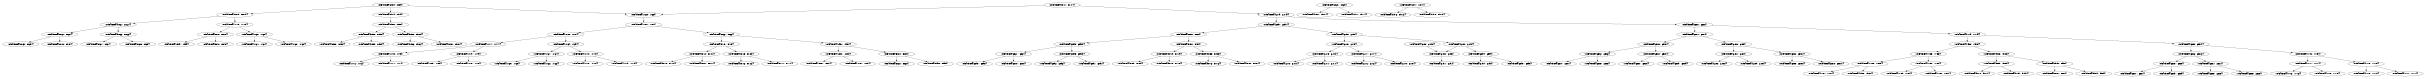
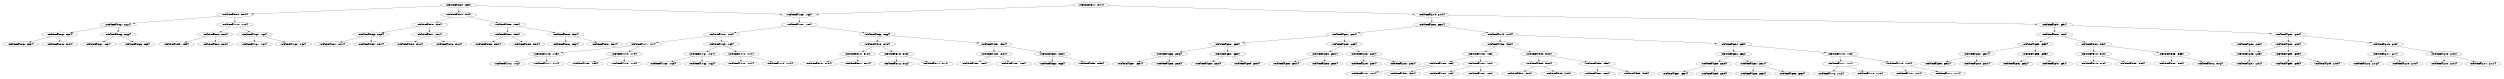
  digraph {
    fontname="DejaVu Sans Mono"
    node [fontname="DejaVu Sans Mono"]
    edge [fontname="DejaVu Sans Mono"]
    n1 [label="Node{data=[5747, 5747]}"]
    n2 [label="Node{data=[4765, 4765]}"]
    n3 [label="Node{data=[6479, 6479]}"]
    n4 [label="Node{data=[4781, 4781]}"]
    n5 [label="Node{data=[6397, 6397]}"]
    n6 [label="Node{data=[6522, 6522]}"]
    n7 [label="Node{data=[2089, 2089]}"]
    n8 [label="Node{data=[2079, 2079]}"]
    n9 [label="Node{data=[2320, 2320]}"]
    n10 [label="Node{data=[4773, 4773]}"]
    n11 [label="Node{data=[5266, 5266]}"]
+   n12 [label="Node{data=[2075, 2075]}"]
    n13 [label="Node{data=[2083, 2083]}"]
    n14 [label="Node{data=[2164, 2164]}"]
    n15 [label="Node{data=[4748, 4748]}"]
    n16 [label="Node{data=[2060, 2060]}"]
    n17 [label="Node{data=[2077, 2077]}"]
    n18 [label="Node{data=[2081, 2081]}"]
    n19 [label="Node{data=[2085, 2085]}"]
    n20 [label="Node{data=[2027, 2027]}"]
    n21 [label="Node{data=[2074, 2074]}"]
    n22 [label="Node{data=[2076, 2076]}"]
    n23 [label="Node{data=[2078, 2078]}"]
    n24 [label="Node{data=[2080, 2080]}"]
    n25 [label="Node{data=[2082, 2082]}"]
    n26 [label="Node{data=[2084, 2084]}"]
    n27 [label="Node{data=[2086, 2086]}"]
    n28 [label="Node{data=[2162, 2162]}"]
    n29 [label="Node{data=[2166, 2166]}"]
    n30 [label="Node{data=[3342, 3342]}"]
    n31 [label="Node{data=[4763, 4763]}"]
    n32 [label="Node{data=[2148, 2148]}"]
    n33 [label="Node{data=[2163, 2163]}"]
    n34 [label="Node{data=[2165, 2165]}"]
    n35 [label="Node{data=[2167, 2167]}"]
    n36 [label="Node{data=[3272, 3272]}"]
    n37 [label="Node{data=[4009, 4009]}"]
    n38 [label="Node{data=[4762, 4762]}"]
    n39 [label="Node{data=[4764, 4764]}"]
    n40 [label="Node{data=[4769, 4769]}"]
    n41 [label="Node{data=[4777, 4777]}"]
    n42 [label="Node{data=[4934, 4934]}"]
    n43 [label="Node{data=[5743, 5743]}"]
    n44 [label="Node{data=[4767, 4767]}"]
    n45 [label="Node{data=[4771, 4771]}"]
    n46 [label="Node{data=[4775, 4775]}"]
    n47 [label="Node{data=[4779, 4779]}"]
    n48 [label="Node{data=[4766, 4766]}"]
    n49 [label="Node{data=[4768, 4768]}"]
    n50 [label="Node{data=[4770, 4770]}"]
    n51 [label="Node{data=[4772, 4772]}"]
    n52 [label="Node{data=[4774, 4774]}"]
    n53 [label="Node{data=[4776, 4776]}"]
    n54 [label="Node{data=[4778, 4778]}"]
    n55 [label="Node{data=[4780, 4780]}"]
    n56 [label="Node{data=[4801, 4801]}"]
    n57 [label="Node{data=[5120, 5120]}"]
    n58 [label="Node{data=[5741, 5741]}"]
    n59 [label="Node{data=[5745, 5745]}"]
    n60 [label="Node{data=[4782, 4782]}"]
    n61 [label="Node{data=[4831, 4831]}"]
    n62 [label="Node{data=[5095, 5095]}"]
    n63 [label="Node{data=[5262, 5262]}"]
    n64 [label="Node{data=[5314, 5314]}"]
    n65 [label="Node{data=[5742, 5742]}"]
    n66 [label="Node{data=[5744, 5744]}"]
    n67 [label="Node{data=[5746, 5746]}"]
    n68 [label="Node{data=[5811, 5811]}"]
    n69 [label="Node{data=[6405, 6405]}"]
    n70 [label="Node{data=[6514, 6514]}"]
    n71 [label="Node{data=[7779, 7779]}"]
    n72 [label="Node{data=[5751, 5751]}"]
    n73 [label="Node{data=[6393, 6393]}"]
    n74 [label="Node{data=[6401, 6401]}"]
    n75 [label="Node{data=[6475, 6475]}"]
    n76 [label="Node{data=[5749, 5749]}"]
    n77 [label="Node{data=[5753, 5753]}"]
    n78 [label="Node{data=[6367, 6367]}"]
    n79 [label="Node{data=[6395, 6395]}"]
    n80 [label="Node{data=[5748, 5748]}"]
    n81 [label="Node{data=[5750, 5750]}"]
    n82 [label="Node{data=[5752, 5752]}"]
    n83 [label="Node{data=[5776, 5776]}"]
    n84 [label="Node{data=[6211, 6211]}"]
    n85 [label="Node{data=[6392, 6392]}"]
    n86 [label="Node{data=[6394, 6394]}"]
    n87 [label="Node{data=[6396, 6396]}"]
    n88 [label="Node{data=[6399, 6399]}"]
    n89 [label="Node{data=[6403, 6403]}"]
    n90 [label="Node{data=[6473, 6473]}"]
    n91 [label="Node{data=[6477, 6477]}"]
    n92 [label="Node{data=[6398, 6398]}"]
    n93 [label="Node{data=[6400, 6400]}"]
    n94 [label="Node{data=[6404, 6404]}"]
    n95 [label="Node{data=[6402, 6402]}"]
    n96 [label="Node{data=[6472, 6472]}"]
    n97 [label="Node{data=[6474, 6474]}"]
    n98 [label="Node{data=[6476, 6476]}"]
    n99 [label="Node{data=[6478, 6478]}"]
    n100 [label="Node{data=[6483, 6483]}"]
    n101 [label="Node{data=[6518, 6518]}"]
    n102 [label="Node{data=[6530, 6530]}"]
    n103 [label="Node{data=[7928, 7928]}"]
    n104 [label="Node{data=[6481, 6481]}"]
    n105 [label="Node{data=[6512, 6512]}"]
    n106 [label="Node{data=[6516, 6516]}"]
    n107 [label="Node{data=[6520, 6520]}"]
    n108 [label="Node{data=[6480, 6480]}"]
    n109 [label="Node{data=[6482, 6482]}"]
    n110 [label="Node{data=[6511, 6511]}"]
    n111 [label="Node{data=[6513, 6513]}"]
    n112 [label="Node{data=[6515, 6515]}"]
    n113 [label="Node{data=[6517, 6517]}"]
    n114 [label="Node{data=[6519, 6519]}"]
    n115 [label="Node{data=[6521, 6521]}"]
    n116 [label="Node{data=[6526, 6526]}"]
    n117 [label="Node{data=[7775, 7775]}"]
    n118 [label="Node{data=[7783, 7783]}"]
    n119 [label="Node{data=[9118, 9118]}"]
    n120 [label="Node{data=[6524, 6524]}"]
    n121 [label="Node{data=[6528, 6528]}"]
    n122 [label="Node{data=[7773, 7773]}"]
    n123 [label="Node{data=[7777, 7777]}"]
    n124 [label="Node{data=[6523, 6523]}"]
    n125 [label="Node{data=[6525, 6525]}"]
    n126 [label="Node{data=[6527, 6527]}"]
    n127 [label="Node{data=[6529, 6529]}"]
    n128 [label="Node{data=[7772, 7772]}"]
    n129 [label="Node{data=[7774, 7774]}"]
    n130 [label="Node{data=[7776, 7776]}"]
    n131 [label="Node{data=[7778, 7778]}"]
    n132 [label="Node{data=[7781, 7781]}"]
    n133 [label="Node{data=[7785, 7785]}"]
    n134 [label="Node{data=[8908, 8908]}"]
    n135 [label="Node{data=[9380, 9380]}"]
    n136 [label="Node{data=[7780, 7780]}"]
    n137 [label="Node{data=[7782, 7782]}"]
    n138 [label="Node{data=[7784, 7784]}"]
    n139 [label="Node{data=[7913, 7913]}"]
    n140 [label="Node{data=[8221, 8221]}"]
    n141 [label="Node{data=[9089, 9089]}"]
    n142 [label="Node{data=[9271, 9271]}"]
    n143 [label="Node{data=[9400, 9400]}"]
    n1 -> n2
    n1 -> n3
    n2 -> n4
    n3 -> n5
    n3 -> n6
    n4 -> n10
    n4 -> n11
    n5 -> n68
    n5 -> n69
    n6 -> n70
    n6 -> n71
    n7 -> n2
    n7 -> n8
    n7 -> n9
+   n8 -> n12
    n8 -> n13
    n9 -> n14
    n9 -> n15
    n10 -> n40
    n10 -> n41
    n11 -> n42
    n11 -> n43
+   n12 -> n16
+   n12 -> n17
    n13 -> n18
    n13 -> n19
    n14 -> n28
    n14 -> n29
    n15 -> n30
    n15 -> n31
    n16 -> n20
    n16 -> n21
    n17 -> n22
    n17 -> n23
    n18 -> n24
    n18 -> n25
    n19 -> n26
    n19 -> n27
    n28 -> n32
    n28 -> n33
    n29 -> n34
    n29 -> n35
    n30 -> n36
    n30 -> n37
    n31 -> n38
    n31 -> n39
    n40 -> n44
    n40 -> n45
    n41 -> n46
    n41 -> n47
    n42 -> n56
    n42 -> n57
    n43 -> n58
    n43 -> n59
    n44 -> n48
    n44 -> n49
    n45 -> n50
    n45 -> n51
    n46 -> n52
    n46 -> n53
    n47 -> n54
    n47 -> n55
    n56 -> n60
    n56 -> n61
    n57 -> n62
    n57 -> n63
    n58 -> n64
    n58 -> n65
    n59 -> n66
    n59 -> n67
    n68 -> n72
    n68 -> n73
    n69 -> n74
    n69 -> n75
    n70 -> n100
    n70 -> n101
    n71 -> n102
    n71 -> n103
    n72 -> n76
    n72 -> n77
    n73 -> n78
    n73 -> n79
    n74 -> n88
    n74 -> n89
    n75 -> n90
    n75 -> n91
    n76 -> n80
    n76 -> n81
    n77 -> n82
    n77 -> n83
    n78 -> n84
    n78 -> n85
    n79 -> n86
    n79 -> n87
    n88 -> n92
    n88 -> n93
    n89 -> n94
    n90 -> n96
    n90 -> n97
    n91 -> n98
    n91 -> n99
    n95 -> n89
    n100 -> n104
    n100 -> n105
    n101 -> n106
    n101 -> n107
    n102 -> n116
    n102 -> n117
    n103 -> n118
    n103 -> n119
    n104 -> n108
    n104 -> n109
    n105 -> n110
    n105 -> n111
    n106 -> n112
    n106 -> n113
    n107 -> n114
    n107 -> n115
    n116 -> n120
    n116 -> n121
    n117 -> n122
    n117 -> n123
    n118 -> n132
    n118 -> n133
    n119 -> n134
    n119 -> n135
    n120 -> n124
    n120 -> n125
    n121 -> n126
    n121 -> n127
    n122 -> n128
    n122 -> n129
    n123 -> n130
    n123 -> n131
    n132 -> n136
    n132 -> n137
    n133 -> n138
    n133 -> n139
    n134 -> n140
    n134 -> n141
    n135 -> n142
    n135 -> n143
  }
